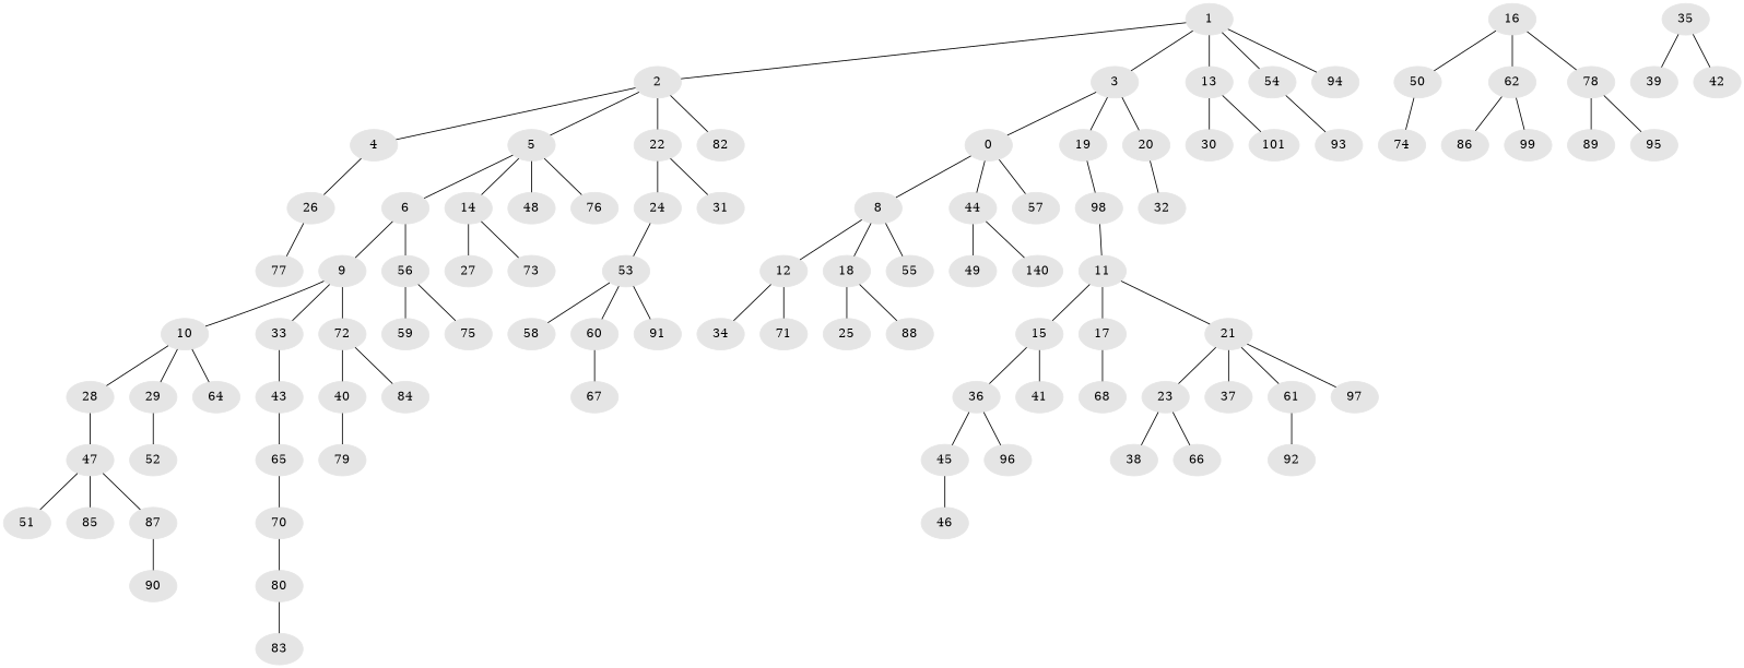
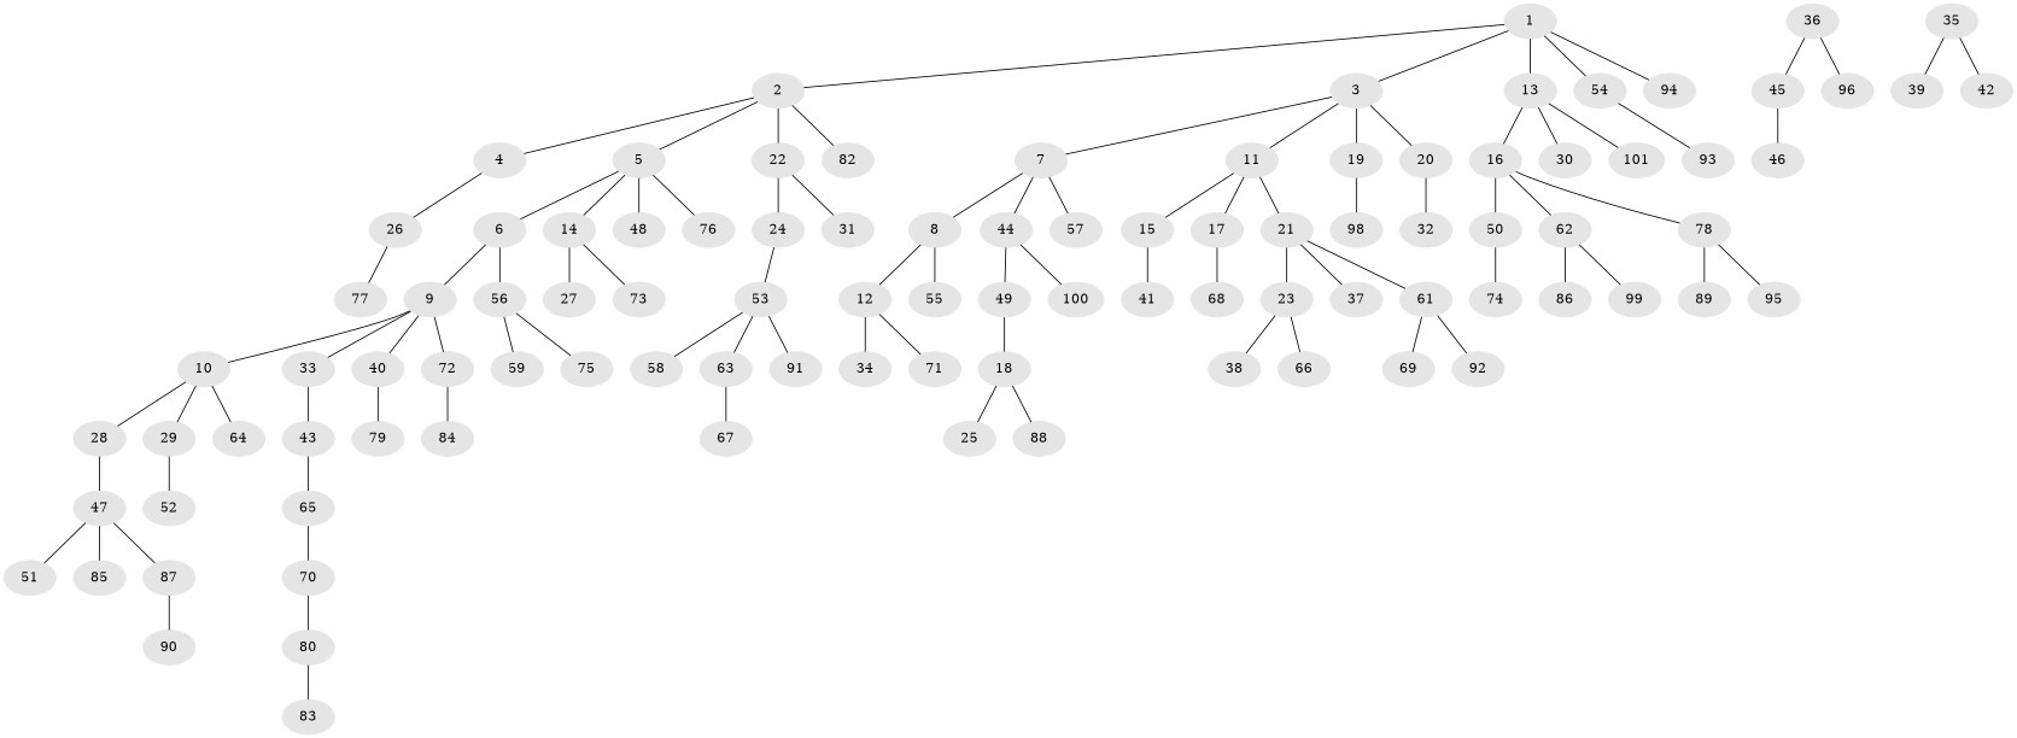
  graph {
    node [color=gray90 style=filled]
    1
    2
    3
    13
    54
    94
    4
    5
    22
    82
-   7 [label=0]
+   7
    11
    19
    20
    16
    30
    101
    93
    26
    6
    14
    48
    76
    24
    31
    8
    44
    57
    15
    17
    21
    98
    32
    77
    9
    56
    27
    73
    10
    33
    40
    72
    59
    75
    12
    18
    55
    49
-   100 [label=140]
+   100
    34
    71
    25
    88
    28
    29
    64
    43
    79
    84
    47
    52
    36
    41
    68
    23
    37
    61
-   97
    50
    62
    78
    45
    96
    74
    86
    99
    89
    95
    35
    39
    42
    38
    66
+   69
    92
    53
    58
-   60
+   60 [label=63]
    91
    51
    85
    87
    65
    46
    70
    90
    67
    80
    83
    1 -- 2
    1 -- 3
    1 -- 13
    1 -- 54
    1 -- 94
    2 -- 4
    2 -- 5
    2 -- 22
    2 -- 82
    3 -- 7
-   98 -- 11
+   3 -- 11
    3 -- 19
    3 -- 20
+   13 -- 16
    13 -- 30
    13 -- 101
    54 -- 93
    4 -- 26
    5 -- 6
    5 -- 14
    5 -- 48
    5 -- 76
    22 -- 24
    22 -- 31
    7 -- 8
    7 -- 44
    7 -- 57
    11 -- 15
    11 -- 17
    11 -- 21
    19 -- 98
    20 -- 32
    16 -- 50
    16 -- 62
    16 -- 78
    26 -- 77
    6 -- 9
    6 -- 56
    14 -- 27
    14 -- 73
    24 -- 53
    8 -- 12
-   8 -- 18
+   49 -- 18
    8 -- 55
    44 -- 49
    44 -- 100
-   15 -- 36
    15 -- 41
    17 -- 68
    21 -- 23
    21 -- 37
    21 -- 61
-   21 -- 97
    9 -- 10
    9 -- 33
-   72 -- 40
+   9 -- 40
    9 -- 72
    56 -- 59
    56 -- 75
    10 -- 28
    10 -- 29
    10 -- 64
    33 -- 43
    40 -- 79
    72 -- 84
    12 -- 34
    12 -- 71
    18 -- 25
    18 -- 88
    28 -- 47
    29 -- 52
    43 -- 65
    47 -- 51
    47 -- 85
    47 -- 87
    36 -- 45
    36 -- 96
    23 -- 38
    23 -- 66
+   61 -- 69
    61 -- 92
    50 -- 74
    62 -- 86
    62 -- 99
    78 -- 89
    78 -- 95
    45 -- 46
    35 -- 39
    35 -- 42
    53 -- 58
    53 -- 60
    53 -- 91
    60 -- 67
    87 -- 90
    65 -- 70
    70 -- 80
    80 -- 83
  }
